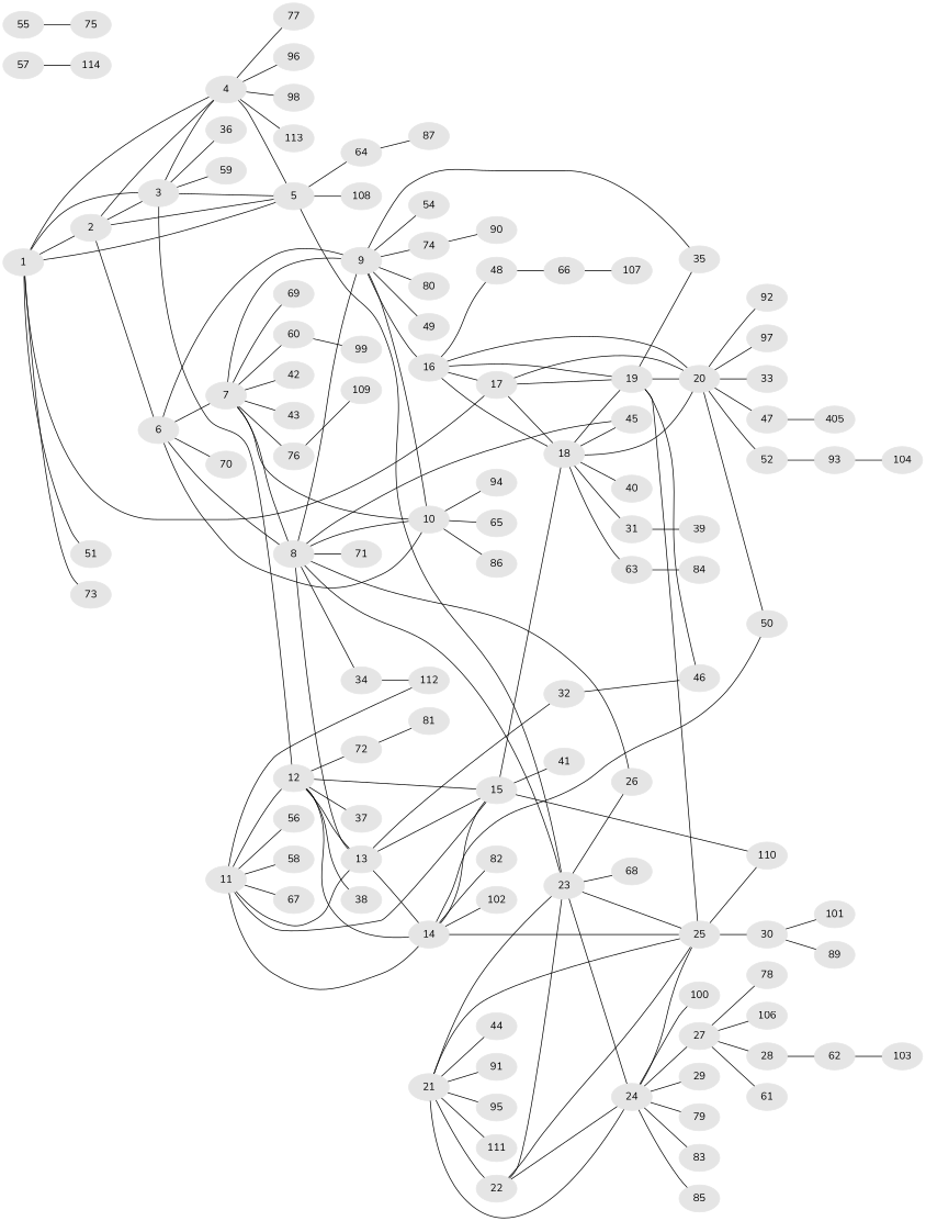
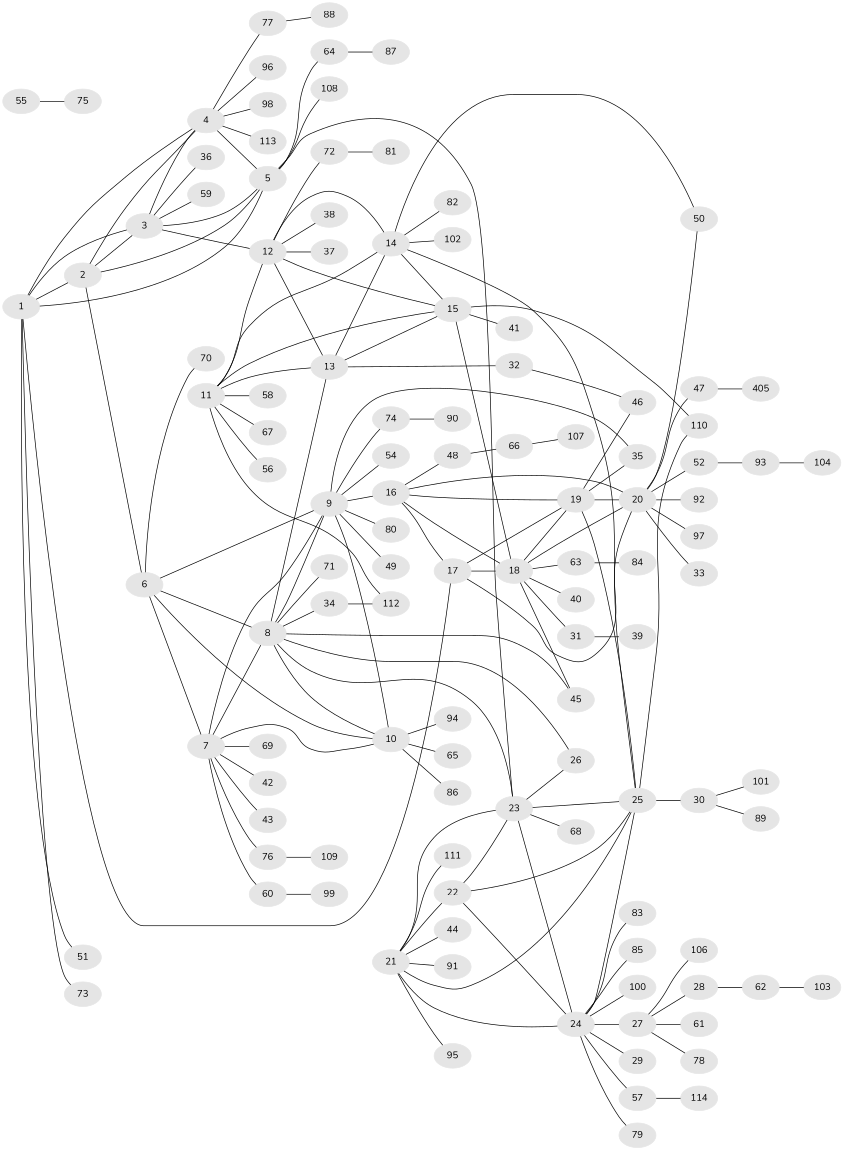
  graph {
    fontname=Nunito
    rankdir=LR
    node [color=gray90 fontname=Nunito style=filled]
    edge [fontname=Nunito]
    1
    2
    3
    4
    5
    17
    51
    73
    6
    12
    36
    59
    77
    96
    98
    113
    23
    64
    108
    18
    19
    20
    7
    8
    9
    10
    70
    13
    14
    15
    37
    38
    72
+   88
    26
    25
    24
    68
    87
    42
    43
    60
    69
    76
    34
    45
    71
    16
    35
    49
    54
    74
    80
    65
    86
    94
    99
    109
    32
    112
    48
    90
    11
    56
    58
    67
    50
    82
    102
    41
    110
    81
    46
    30
    31
    40
    63
    33
    47
    52
    92
    97
    66
    39
    84
    n86 [label=405]
    93
    21
    22
    44
    91
    95
    111
    27
    29
    57
    79
    83
    85
    100
    28
    61
    78
    106
    114
    89
    101
    62
    103
    107
    104
    55
    75
    1 -- 2
    1 -- 3
    1 -- 4
    1 -- 5
    1 -- 17
    1 -- 51
    1 -- 73
    2 -- 3
    2 -- 4
    2 -- 5
    2 -- 6
    3 -- 4
    3 -- 5
    3 -- 12
    3 -- 36
    3 -- 59
    4 -- 5
    4 -- 77
    4 -- 96
    4 -- 98
    4 -- 113
    5 -- 23
    5 -- 64
    5 -- 108
    17 -- 18
    17 -- 19
    17 -- 20
    6 -- 7
    6 -- 8
    6 -- 9
    6 -- 10
    6 -- 70
    12 -- 13
    12 -- 14
    12 -- 15
    12 -- 37
    12 -- 38
    12 -- 72
+   77 -- 88
    23 -- 26
    23 -- 25
    23 -- 24
    23 -- 68
    64 -- 87
    18 -- 19
    18 -- 20
    18 -- 45
    18 -- 31
    18 -- 40
    18 -- 63
    19 -- 20
    19 -- 25
    19 -- 35
    19 -- 46
    20 -- 50
    20 -- 33
    20 -- 47
    20 -- 52
    20 -- 92
    20 -- 97
    7 -- 8
    7 -- 9
    7 -- 10
    7 -- 42
    7 -- 43
    7 -- 60
    7 -- 69
    7 -- 76
    8 -- 23
    8 -- 9
    8 -- 10
    8 -- 13
    8 -- 26
    8 -- 34
    8 -- 45
    8 -- 71
    9 -- 10
    9 -- 16
    9 -- 35
    9 -- 49
    9 -- 54
    9 -- 74
    9 -- 80
    10 -- 65
    10 -- 86
    10 -- 94
    13 -- 14
    13 -- 15
    13 -- 32
    14 -- 15
    14 -- 25
    14 -- 50
    14 -- 82
    14 -- 102
    15 -- 18
    15 -- 41
    15 -- 110
    72 -- 81
    25 -- 110
    25 -- 30
    24 -- 25
    24 -- 27
    24 -- 29
+   24 -- 57
    24 -- 79
    24 -- 83
    24 -- 85
    24 -- 100
    60 -- 99
    76 -- 109
    34 -- 112
    16 -- 17
    16 -- 18
    16 -- 19
    16 -- 20
    16 -- 48
    74 -- 90
    32 -- 46
    48 -- 66
    11 -- 12
    11 -- 13
    11 -- 14
    11 -- 15
    11 -- 112
    11 -- 56
    11 -- 58
    11 -- 67
    30 -- 89
    30 -- 101
    31 -- 39
    63 -- 84
    47 -- n86
    52 -- 93
    66 -- 107
    93 -- 104
    21 -- 23
    21 -- 25
    21 -- 24
    21 -- 22
    21 -- 44
    21 -- 91
    21 -- 95
    21 -- 111
    22 -- 23
    22 -- 25
    22 -- 24
    27 -- 28
    27 -- 61
    27 -- 78
    27 -- 106
    57 -- 114
    28 -- 62
    62 -- 103
    55 -- 75
  }
